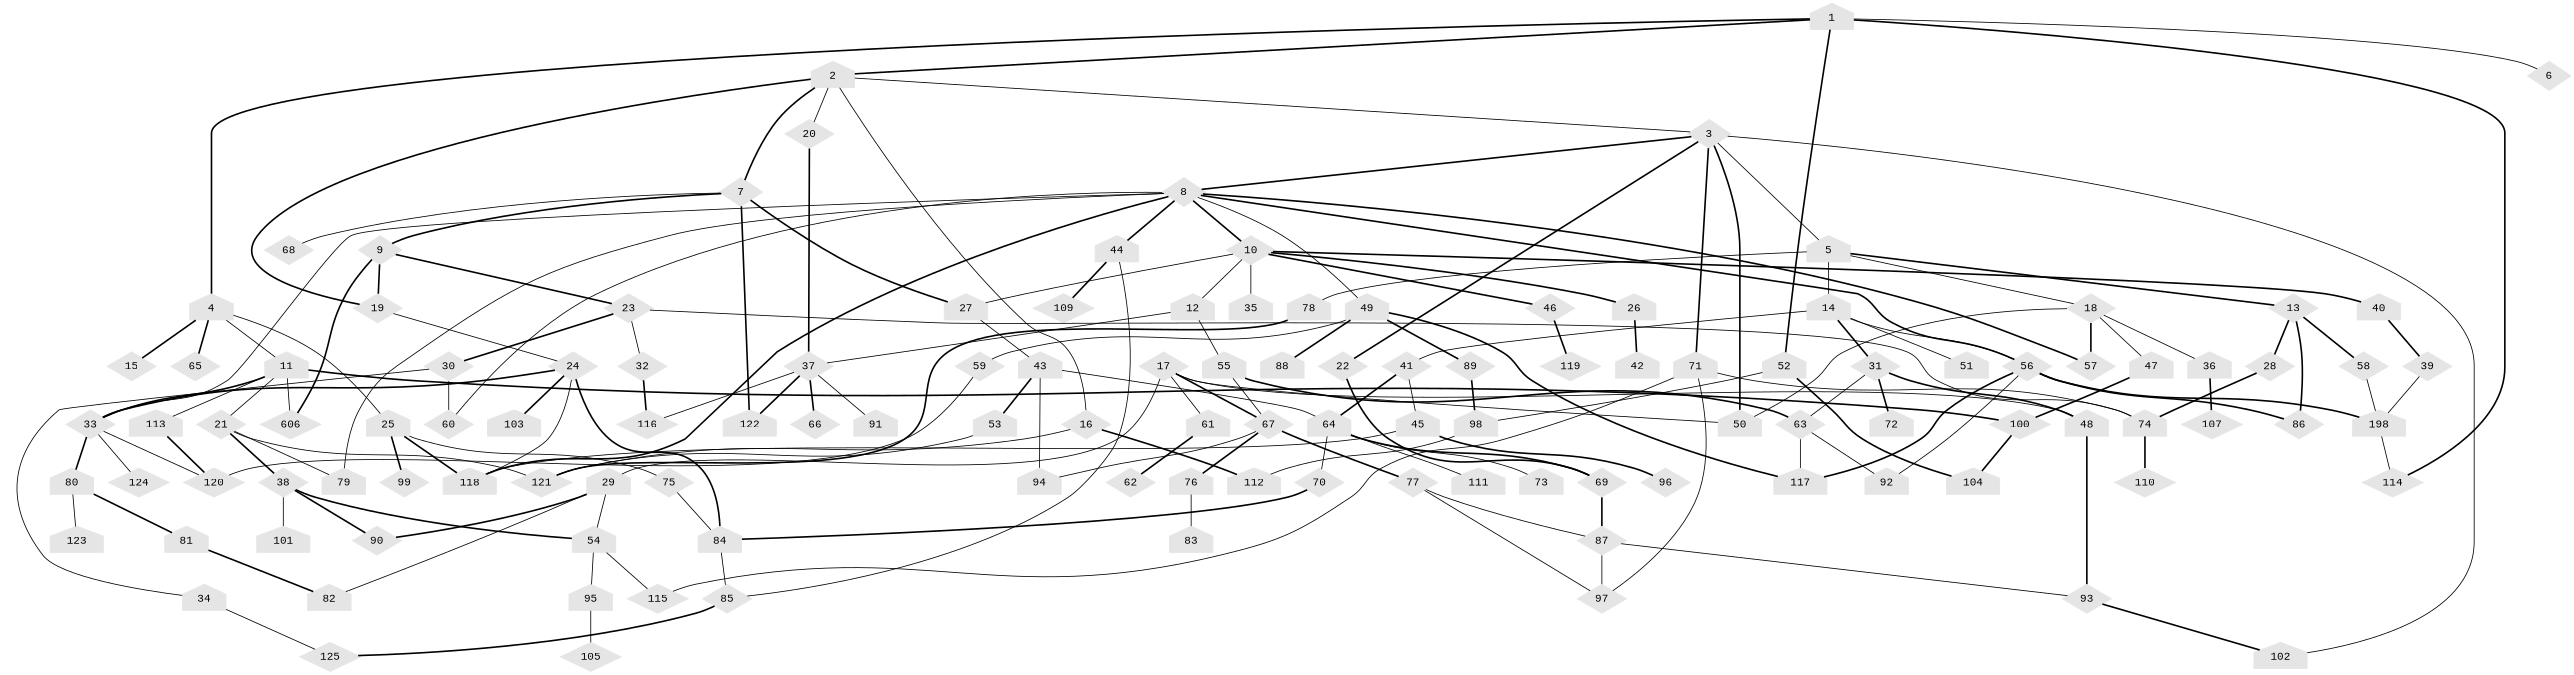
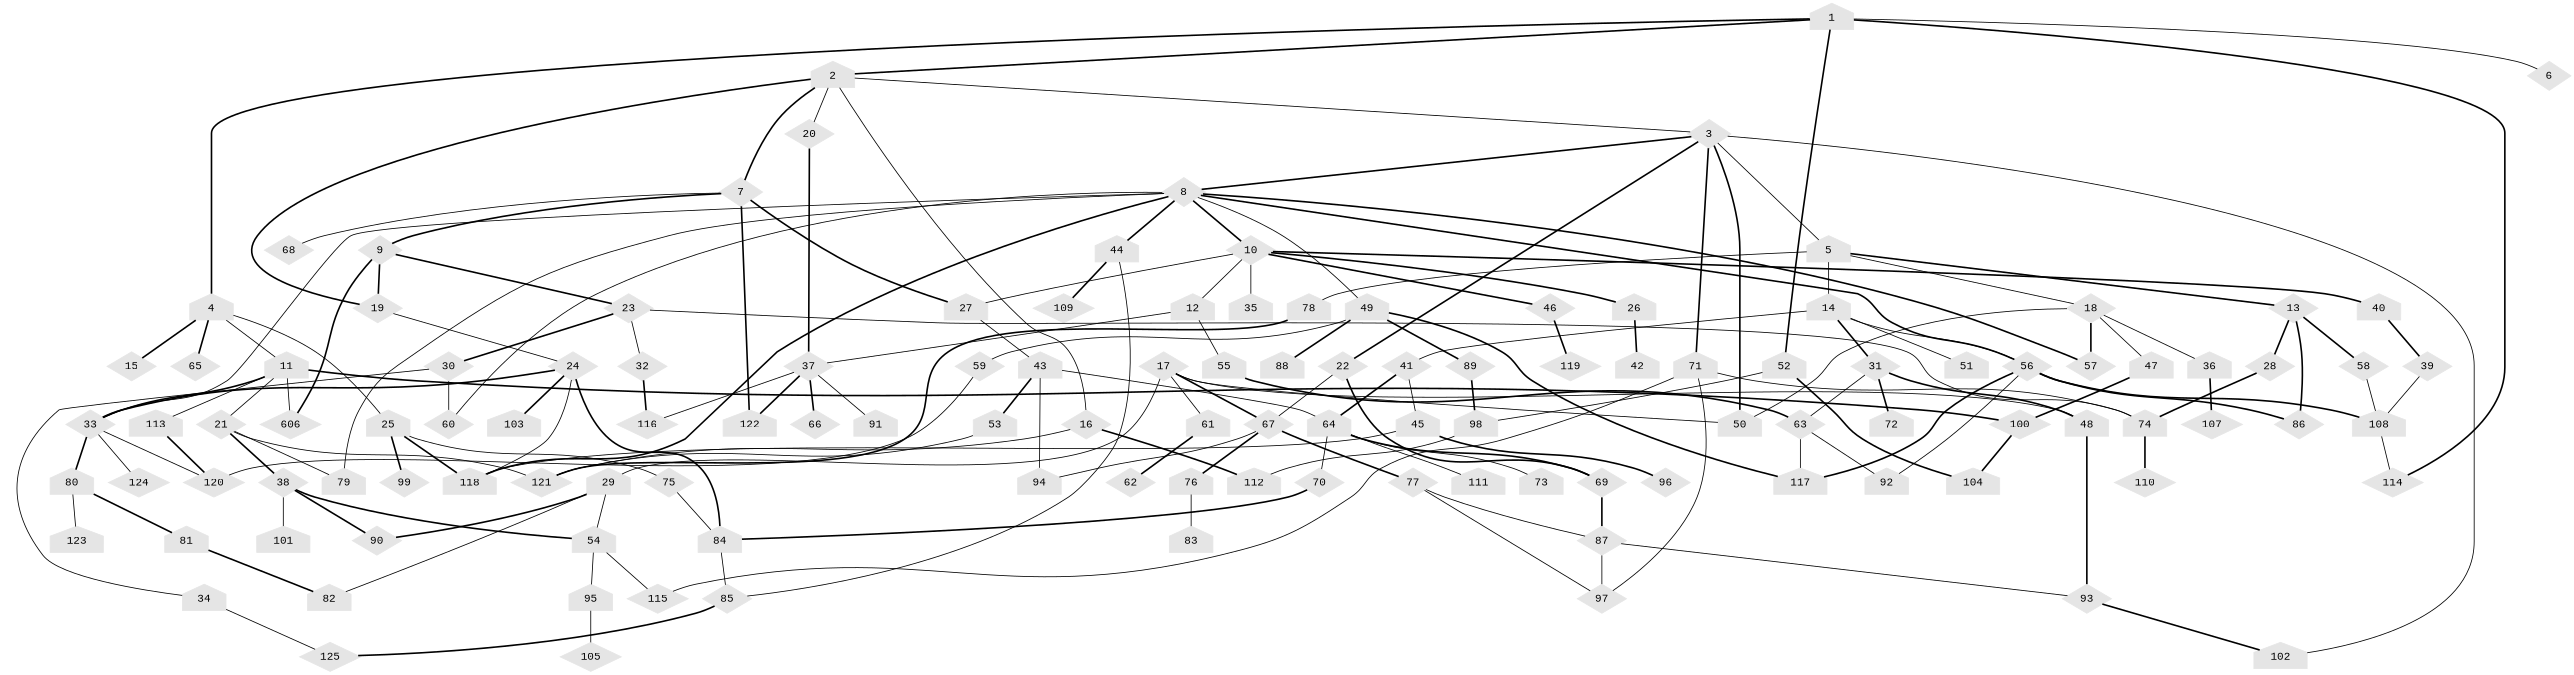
  graph {
    fontname="Liberation Mono"
    node [color=gray90 fontname="Liberation Mono" shape=diamond style=filled]
    edge [fontname="Liberation Mono" style=solid]
    1 [shape=house]
    2 [shape=house]
    4 [shape=house]
    6
    52 [shape=house]
    114
    3
    7
    16
    19
    20
    11 [shape=house]
    15
    25 [shape=house]
    65
    98 [shape=house]
    104 [shape=house]
    5 [shape=house]
    8
    22
    71 [shape=house]
    102 [shape=house]
    50 [shape=house]
    9
    27 [shape=house]
    68
    122 [shape=house]
    112 [shape=house]
    121
    24
    37
    13
    14 [shape=house]
    18
    78 [shape=house]
    10
    33
    44 [shape=house]
    49 [shape=house]
    56
    57
    60
    79 [shape=house]
    118 [shape=house]
    29 [shape=house]
    17
    48 [shape=house]
    61 [shape=house]
    67
    69
    74 [shape=house]
    115
    97
    n54 [label=606]
    21
    100
    113 [shape=house]
    75
    99
    28
    58
    86
    31
    41
    51 [shape=house]
    36 [shape=house]
    47 [shape=house]
    23
    43 [shape=house]
    12 [shape=house]
    26 [shape=house]
    35 [shape=house]
    40 [shape=house]
    46
    80 [shape=house]
    120
    124
    85
    109
    59
    88 [shape=house]
    89
    117 [shape=house]
-   108 [shape=house label=198]
+   108 [shape=house]
    92 [shape=house]
    30
    32
    55 [shape=house]
    42 [shape=house]
    39
    119
    38
    116
    66
    91 [shape=house]
    63
    72 [shape=house]
    45 [shape=house]
    64 [shape=house]
    54 [shape=house]
    82 [shape=house]
    90
    93
    62
    94 [shape=house]
    76 [shape=house]
    77
    107
    84 [shape=house]
    103 [shape=house]
    101 [shape=house]
    87
    34 [shape=house]
    110
    53 [shape=house]
    95 [shape=house]
    125
    81 [shape=house]
    123 [shape=house]
    96
    70
    73 [shape=house]
    111 [shape=house]
    105
    83 [shape=house]
    1 -- 2 [style=bold]
    1 -- 4 [style=bold]
    1 -- 6
    1 -- 52 [style=bold]
    1 -- 114 [style=bold]
    2 -- 3
    2 -- 7 [style=bold]
    2 -- 16
    2 -- 19 [style=bold]
    2 -- 20
    4 -- 11
    4 -- 15 [style=bold]
    4 -- 25
    4 -- 65 [style=bold]
    52 -- 98
    52 -- 104 [style=bold]
    3 -- 5
    3 -- 8 [style=bold]
    3 -- 22 [style=bold]
    3 -- 71 [style=bold]
    3 -- 102
    3 -- 50 [style=bold]
    7 -- 9 [style=bold]
    7 -- 27 [style=bold]
    7 -- 68
    7 -- 122 [style=bold]
    16 -- 112 [style=bold]
    16 -- 121
    19 -- 24
    20 -- 37 [style=bold]
    11 -- 33 [style=bold]
    11 -- n54
    11 -- 21
    11 -- 100 [style=bold]
    11 -- 113
    25 -- 118 [style=bold]
    25 -- 75
    25 -- 99 [style=bold]
    98 -- 112
    5 -- 13 [style=bold]
    5 -- 14
    5 -- 18
    5 -- 78
    8 -- 10 [style=bold]
    8 -- 33
    8 -- 44 [style=bold]
    8 -- 49
    8 -- 56 [style=bold]
    8 -- 57 [style=bold]
    8 -- 60
    8 -- 79
    8 -- 118 [style=bold]
-   55 -- 67
+   22 -- 67
    22 -- 69 [style=bold]
    71 -- 74
    71 -- 115
    71 -- 97
    9 -- 19 [style=bold]
    9 -- n54 [style=bold]
    9 -- 23 [style=bold]
    27 -- 43
    24 -- 33 [style=bold]
    24 -- 118
    24 -- 84 [style=bold]
    24 -- 103 [style=bold]
    37 -- 122 [style=bold]
    37 -- 116
    37 -- 66 [style=bold]
    37 -- 91
    13 -- 28 [style=bold]
    13 -- 58 [style=bold]
    13 -- 86 [style=bold]
    14 -- 56
    14 -- 31 [style=bold]
    14 -- 41
    14 -- 51
    18 -- 50
    18 -- 57 [style=bold]
    18 -- 36
    18 -- 47
    78 -- 121 [style=bold]
    10 -- 27
    10 -- 12
    10 -- 26 [style=bold]
    10 -- 35
    10 -- 40 [style=bold]
    10 -- 46 [style=bold]
    33 -- 80 [style=bold]
    33 -- 120
    33 -- 124
    44 -- 85
    44 -- 109 [style=bold]
    49 -- 59
    49 -- 88 [style=bold]
    49 -- 89 [style=bold]
    49 -- 117 [style=bold]
    56 -- 86 [style=bold]
    56 -- 117 [style=bold]
    56 -- 108 [style=bold]
    56 -- 92
    29 -- 54
    29 -- 82
    29 -- 90 [style=bold]
    17 -- 50
    17 -- 29
    17 -- 48
    17 -- 61
    17 -- 67 [style=bold]
    48 -- 93 [style=bold]
    61 -- 62 [style=bold]
    67 -- 94
    67 -- 76 [style=bold]
    67 -- 77 [style=bold]
    69 -- 87 [style=bold]
    74 -- 110 [style=bold]
    21 -- 121
    21 -- 79
    21 -- 38 [style=bold]
    100 -- 104 [style=bold]
    113 -- 120 [style=bold]
    75 -- 84
    28 -- 74 [style=bold]
    58 -- 108
    31 -- 48 [style=bold]
    31 -- 63
    31 -- 72 [style=bold]
    41 -- 45
    41 -- 64 [style=bold]
    36 -- 107 [style=bold]
    47 -- 100 [style=bold]
    23 -- 74
    23 -- 30 [style=bold]
    23 -- 32
    43 -- 64
    43 -- 94
    43 -- 53 [style=bold]
    12 -- 37
    12 -- 55
    26 -- 42 [style=bold]
    40 -- 39 [style=bold]
    46 -- 119 [style=bold]
    80 -- 81 [style=bold]
    80 -- 123
    85 -- 125 [style=bold]
    59 -- 120
    89 -- 98 [style=bold]
    108 -- 114
    30 -- 60
    30 -- 34
    32 -- 116 [style=bold]
    55 -- 63 [style=bold]
    39 -- 108
    38 -- 54 [style=bold]
    38 -- 90 [style=bold]
    38 -- 101
    63 -- 117
    63 -- 92
    45 -- 118
    45 -- 96 [style=bold]
    64 -- 69 [style=bold]
    64 -- 70
    64 -- 73
    64 -- 111
    54 -- 115
    54 -- 95
    93 -- 102 [style=bold]
    76 -- 83
    77 -- 97
    77 -- 87
    84 -- 85
    87 -- 97
    87 -- 93
    34 -- 125
    53 -- 121
    95 -- 105
    81 -- 82 [style=bold]
    70 -- 84 [style=bold]
  }
